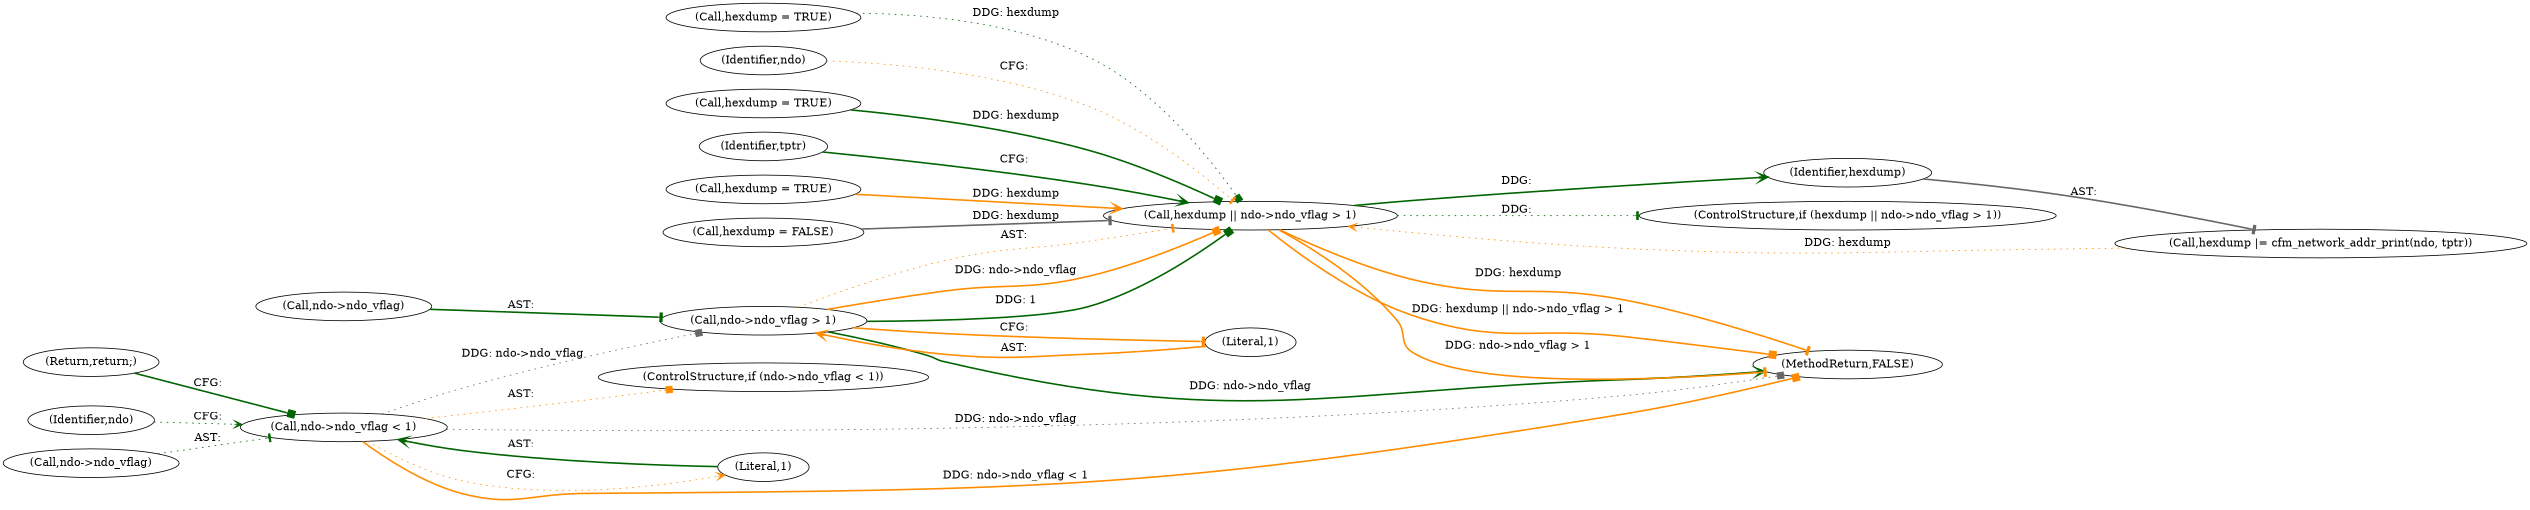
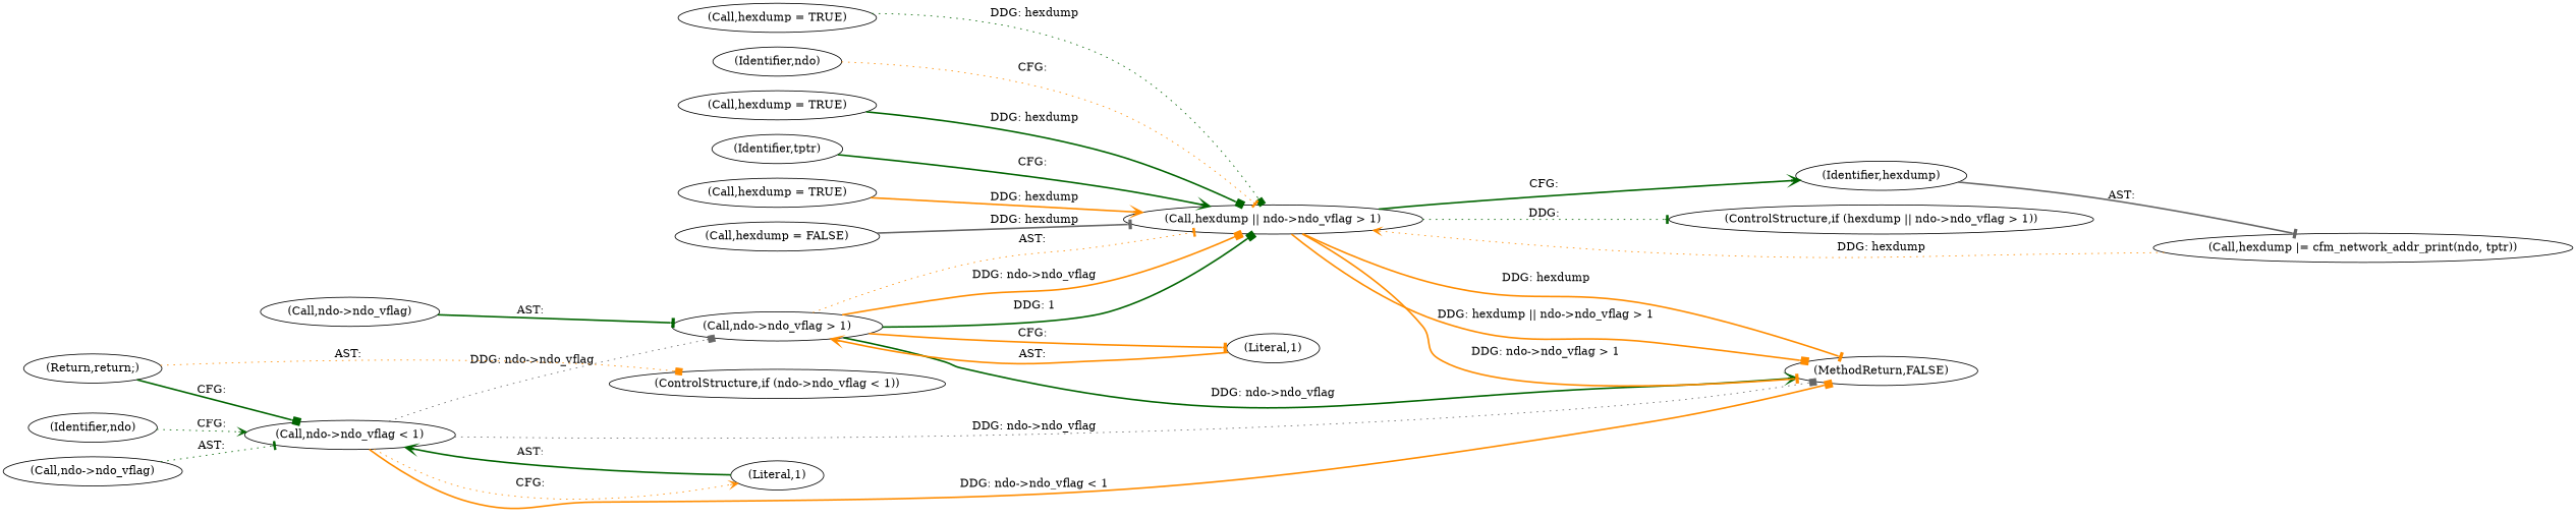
  digraph {
    rankdir=LR
    edge [arrowhead=box color=darkorange style=bold]
    n1 [label="(Call,ndo->ndo_vflag < 1)"]
    n2 [label="(Call,ndo->ndo_vflag > 1)"]
    n3 [label="(MethodReturn,FALSE)"]
    n4 [label="(ControlStructure,if (ndo->ndo_vflag < 1))"]
    n5 [label="(Literal,1)"]
    n6 [label="(Call,hexdump || ndo->ndo_vflag > 1)"]
    n7 [label="(Literal,1)"]
    n8 [label="(Identifier,hexdump)"]
    n9 [label="(ControlStructure,if (hexdump || ndo->ndo_vflag > 1))"]
    n10 [label="(Call,hexdump |= cfm_network_addr_print(ndo, tptr))"]
    n11 [label="(Return,return;)"]
    n12 [label="(Call,hexdump = TRUE)"]
    n13 [label="(Identifier,ndo)"]
    n14 [label="(Call,ndo->ndo_vflag)"]
    n15 [label="(Identifier,ndo)"]
    n16 [label="(Call,hexdump = TRUE)"]
    n17 [label="(Identifier,tptr)"]
    n18 [label="(Call,hexdump = TRUE)"]
    n19 [label="(Call,hexdump = FALSE)"]
    n20 [label="(Call,ndo->ndo_vflag)"]
    n1 -> n2 [color=gray40 label="DDG: ndo->ndo_vflag" style=dotted]
    n1 -> n3 [color=gray40 label="DDG: ndo->ndo_vflag" style=dotted]
    n1 -> n3 [label="DDG: ndo->ndo_vflag < 1"]
-   n1 -> n4 [label="AST: " style=dotted]
+   n11 -> n4 [label="AST: " style=dotted]
    n1 -> n5 [arrowhead=vee label="CFG: " style=dotted]
    n2 -> n3 [arrowhead=vee color=darkgreen label="DDG: ndo->ndo_vflag"]
    n2 -> n6 [arrowhead=tee label="AST: " style=dotted]
    n2 -> n6 [label="DDG: ndo->ndo_vflag"]
    n2 -> n6 [color=darkgreen label="DDG: 1"]
    n2 -> n7 [arrowhead=tee label="CFG: "]
    n5 -> n1 [arrowhead=vee color=darkgreen label="AST: "]
    n6 -> n3 [arrowhead=tee label="DDG: hexdump"]
    n6 -> n3 [label="DDG: hexdump || ndo->ndo_vflag > 1"]
    n6 -> n3 [arrowhead=tee label="DDG: ndo->ndo_vflag > 1"]
-   n6 -> n8 [arrowhead=vee color=darkgreen label="DDG: "]
+   n6 -> n8 [arrowhead=vee color=darkgreen label="CFG: "]
    n6 -> n9 [arrowhead=tee color=darkgreen label="DDG: " style=dotted]
    n7 -> n2 [arrowhead=vee label="AST: "]
    n8 -> n10 [arrowhead=tee color=gray40 label="AST: "]
    n10 -> n6 [arrowhead=vee label="DDG: hexdump" style=dotted]
    n11 -> n1 [color=darkgreen label="CFG: "]
    n12 -> n6 [color=darkgreen label="DDG: hexdump" style=dotted]
    n13 -> n6 [arrowhead=tee label="CFG: " style=dotted]
    n14 -> n2 [arrowhead=tee color=darkgreen label="AST: "]
    n15 -> n1 [arrowhead=vee color=darkgreen label="CFG: " style=dotted]
    n16 -> n6 [color=darkgreen label="DDG: hexdump"]
    n17 -> n6 [arrowhead=vee color=darkgreen label="CFG: "]
    n18 -> n6 [arrowhead=vee label="DDG: hexdump"]
    n19 -> n6 [arrowhead=tee color=gray40 label="DDG: hexdump"]
    n20 -> n1 [arrowhead=tee color=darkgreen label="AST: " style=dotted]
  }
